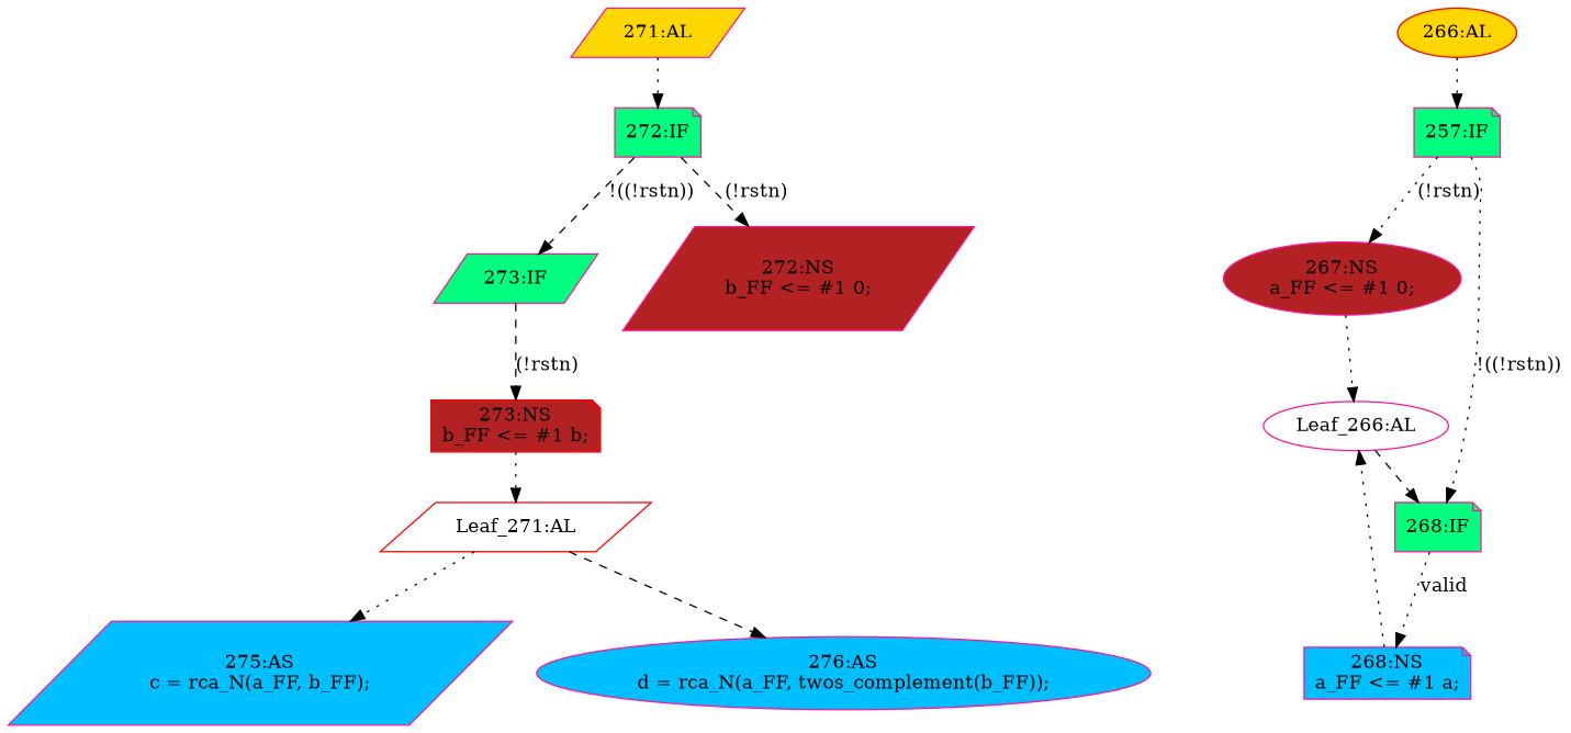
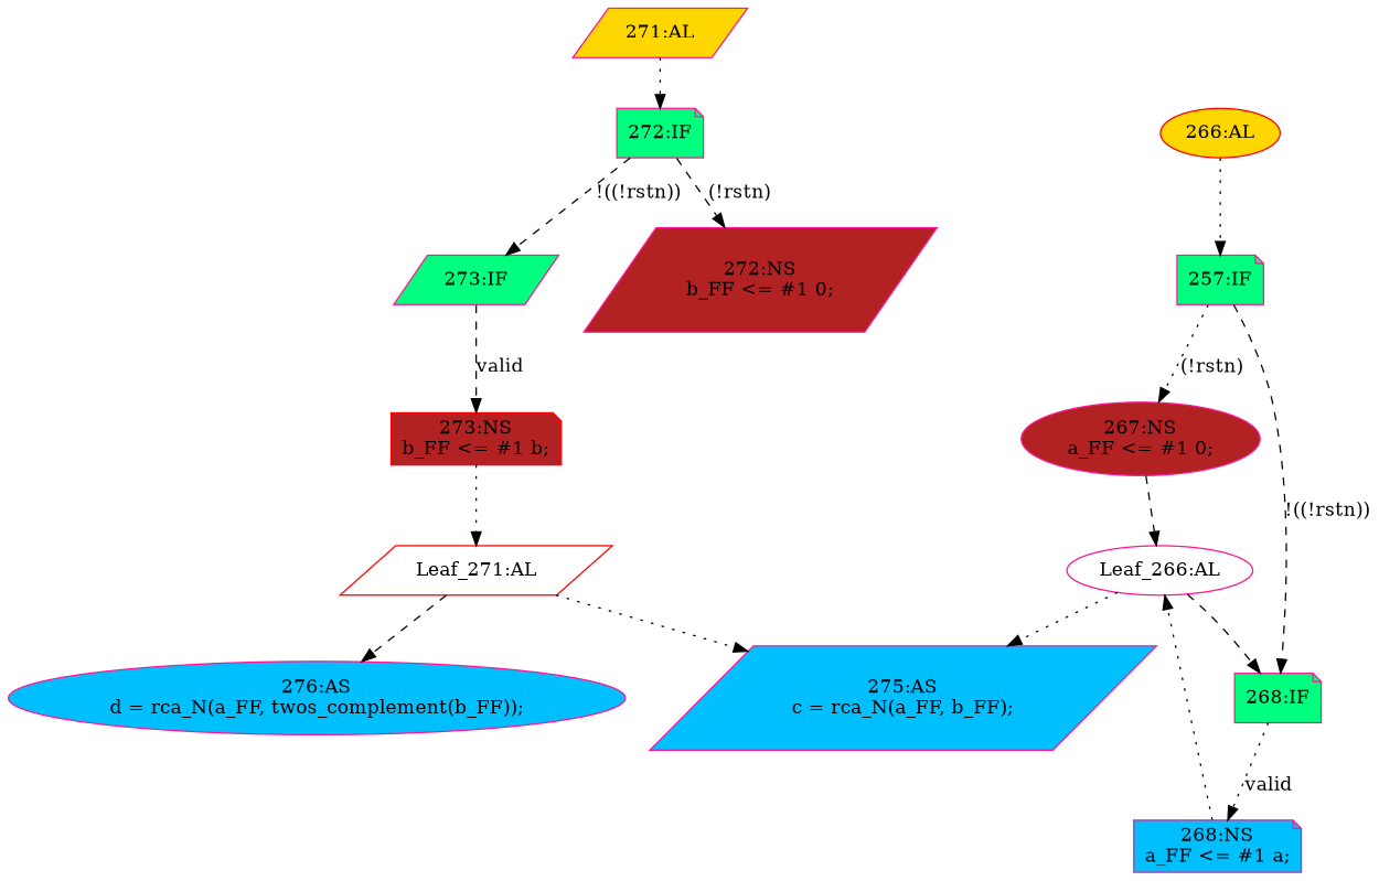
  strict digraph {
    node [color=deeppink fillcolor=springgreen shape=parallelogram statements="[]" style=filled typ=IfStatement]
    edge [cond="[]" lineno=None style=dotted]
    n1 [ast="<pyverilog.vparser.ast.IfStatement object at 0x7f9d5c774d10>" label="273:IF"]
    n2 [ast="<pyverilog.vparser.ast.NonblockingSubstitution object at 0x7f9d5c774e50>" color=red fillcolor=firebrick label="273:NS\nb_FF <= #1 b;" shape=note statements="[<pyverilog.vparser.ast.NonblockingSubstitution object at 0x7f9d5c774e50>]" typ=NonblockingSubstitution]
    n3 [color=red def_var="['b_FF']" label="Leaf_271:AL" fillcolor="" statements="" style="" typ=""]
    n4 [ast="<pyverilog.vparser.ast.Assign object at 0x7f9d5c774f90>" def_var="['c']" fillcolor=deepskyblue label="275:AS\nc = rca_N(a_FF, b_FF);" typ=Assign use_var="['rca_N', 'a_FF', 'b_FF']"]
    n5 [ast="<pyverilog.vparser.ast.Assign object at 0x7f9d5c78d310>" def_var="['d']" fillcolor=deepskyblue label="276:AS\nd = rca_N(a_FF, twos_complement(b_FF));" shape=ellipse typ=Assign use_var="['rca_N', 'a_FF', 'twos_complement', 'b_FF']"]
    n6 [ast="<pyverilog.vparser.ast.NonblockingSubstitution object at 0x7f9d5c774350>" fillcolor=firebrick label="267:NS\na_FF <= #1 0;" shape=ellipse statements="[<pyverilog.vparser.ast.NonblockingSubstitution object at 0x7f9d5c774350>]" typ=NonblockingSubstitution]
    n7 [def_var="['a_FF']" label="Leaf_266:AL" shape=ellipse fillcolor="" statements="" style="" typ=""]
    n8 [ast="<pyverilog.vparser.ast.IfStatement object at 0x7f9d5c774510>" label="268:IF" shape=note]
    n9 [ast="<pyverilog.vparser.ast.IfStatement object at 0x7f9d5c774390>" label="257:IF" shape=note]
    n10 [ast="<pyverilog.vparser.ast.NonblockingSubstitution object at 0x7f9d5c774650>" fillcolor=deepskyblue label="268:NS\na_FF <= #1 a;" shape=note statements="[<pyverilog.vparser.ast.NonblockingSubstitution object at 0x7f9d5c774650>]" typ=NonblockingSubstitution]
    n11 [ast="<pyverilog.vparser.ast.Always object at 0x7f9d5c774950>" clk_sens=False fillcolor=gold label="271:AL" sens="['clk']" typ=Always use_var="['valid', 'b', 'rstn']"]
    n12 [ast="<pyverilog.vparser.ast.IfStatement object at 0x7f9d5c774b90>" label="272:IF" shape=note]
    n13 [ast="<pyverilog.vparser.ast.NonblockingSubstitution object at 0x7f9d5c774b50>" fillcolor=firebrick label="272:NS\nb_FF <= #1 0;" statements="[<pyverilog.vparser.ast.NonblockingSubstitution object at 0x7f9d5c774b50>]" typ=NonblockingSubstitution]
    n14 [ast="<pyverilog.vparser.ast.Always object at 0x7f9d5c774150>" clk_sens=False color=red fillcolor=gold label="266:AL" sens="['clk']" shape=ellipse typ=Always use_var="['a', 'valid', 'rstn']"]
-   n1 -> n2 [cond="['valid']" label="(!rstn)" lineno=273 style=dashed]
+   n1 -> n2 [cond="['valid']" label=valid lineno=273 style=dashed]
    n2 -> n3
    n3 -> n4 [cond="" lineno=""]
    n3 -> n5 [style=dashed cond="" lineno=""]
-   n6 -> n7
+   n6 -> n7 [style=dashed]
+   n7 -> n4 [cond="" lineno=""]
    n7 -> n8 [style=dashed cond="" lineno=""]
    n8 -> n10 [cond="['valid']" label=valid lineno=268]
    n9 -> n6 [cond="['rstn']" label="(!rstn)" lineno=267]
-   n9 -> n8 [cond="['rstn']" label="!((!rstn))" lineno=267]
+   n9 -> n8 [cond="['rstn']" label="!((!rstn))" lineno=267 style=dashed]
    n10 -> n7
    n11 -> n12
    n12 -> n1 [cond="['rstn']" label="!((!rstn))" lineno=272 style=dashed]
    n12 -> n13 [cond="['rstn']" label="(!rstn)" lineno=272 style=dashed]
    n14 -> n9
  }
